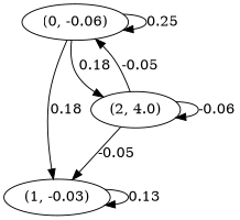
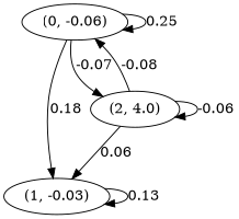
  digraph {
    n1 [label="(0, -0.06)"]
    n2 [label="(1, -0.03)"]
    n3 [label="(2, 4.0)"]
    n1 -> n1 [label=0.25]
    n1 -> n2 [label=0.18]
-   n1 -> n3 [label=0.18]
+   n1 -> n3 [label=-0.07]
    n2 -> n2 [label=0.13]
-   n3 -> n1 [label=-0.05]
-   n3 -> n2 [label=-0.05]
+   n3 -> n1 [label=-0.08]
+   n3 -> n2 [label=0.06]
    n3 -> n3 [label=-0.06]
  }
